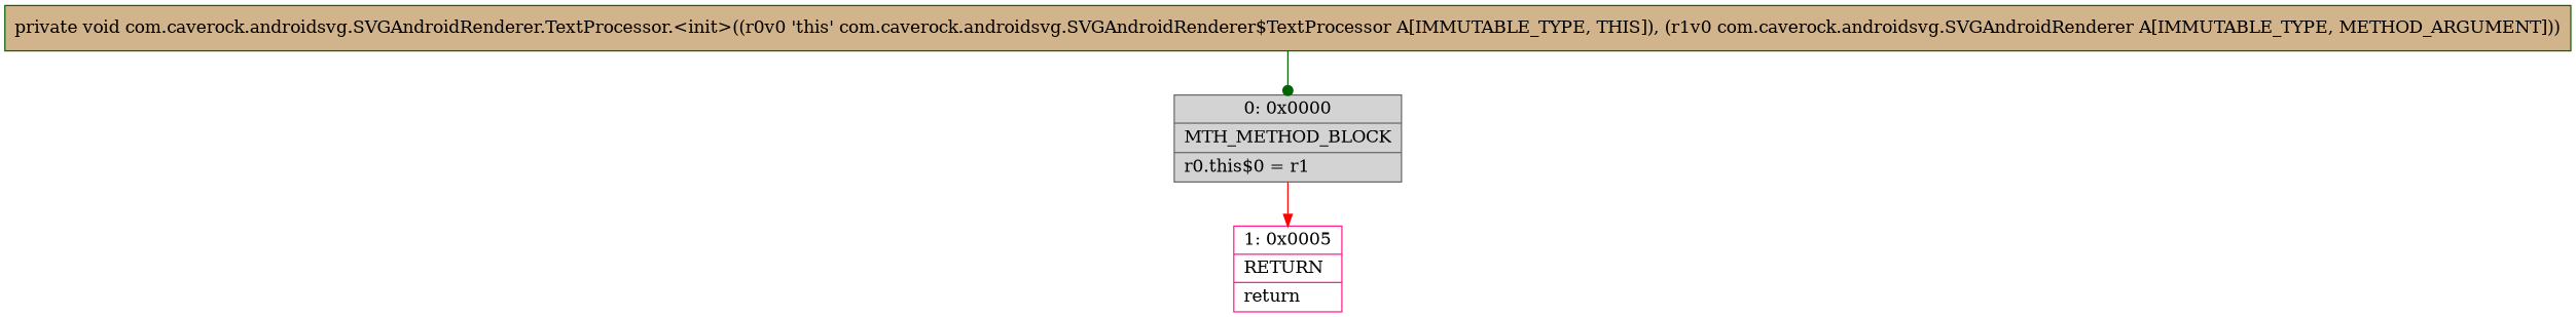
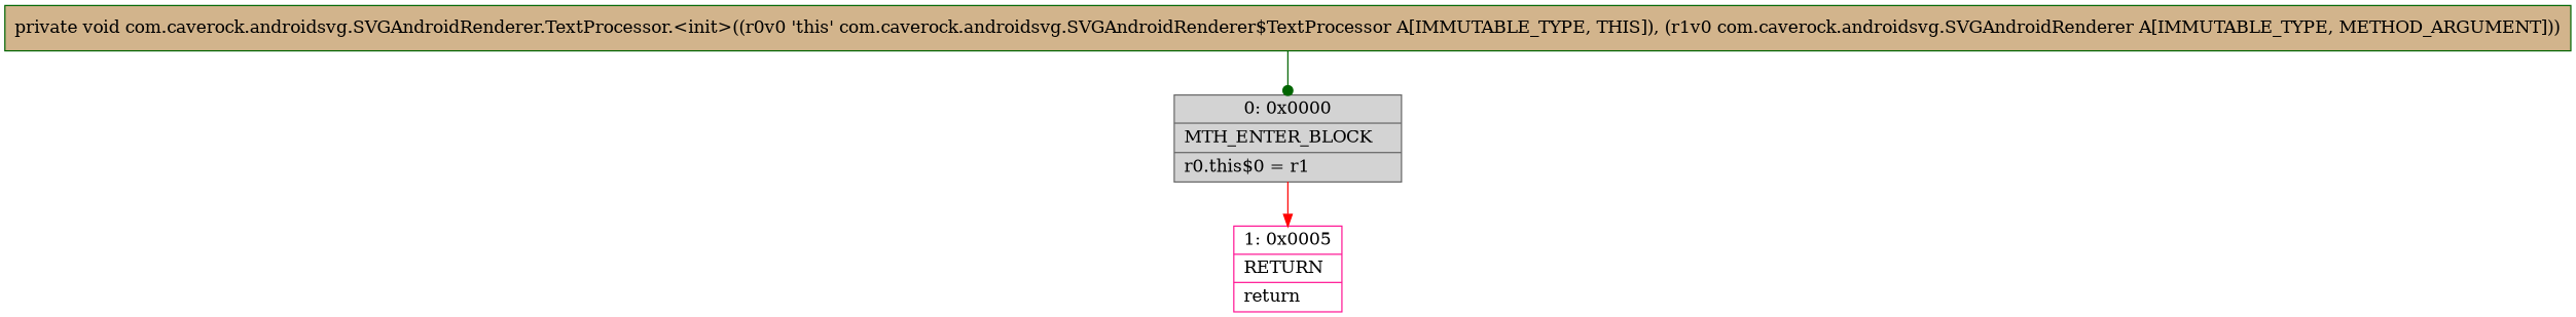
  digraph {
    node [shape=record style=filled]
-   n1 [label="{0\:\ 0x0000|MTH_METHOD_BLOCK\l|r0.this$0 = r1\l}" fillcolor=lightgrey color=gray40]
+   n1 [label="{0\:\ 0x0000|MTH_ENTER_BLOCK\l|r0.this$0 = r1\l}" fillcolor=lightgrey color=gray40]
    n2 [label="{1\:\ 0x0005|RETURN\l|return\l}" fillcolor=white color=deeppink]
    n3 [label="{private void com.caverock.androidsvg.SVGAndroidRenderer.TextProcessor.\<init\>((r0v0 'this' com.caverock.androidsvg.SVGAndroidRenderer$TextProcessor A[IMMUTABLE_TYPE, THIS]), (r1v0 com.caverock.androidsvg.SVGAndroidRenderer A[IMMUTABLE_TYPE, METHOD_ARGUMENT])) }" fillcolor=tan color=darkgreen]
    n1 -> n2 [color=red arrowhead=normal]
    n3 -> n1 [color=darkgreen arrowhead=dot]
  }
